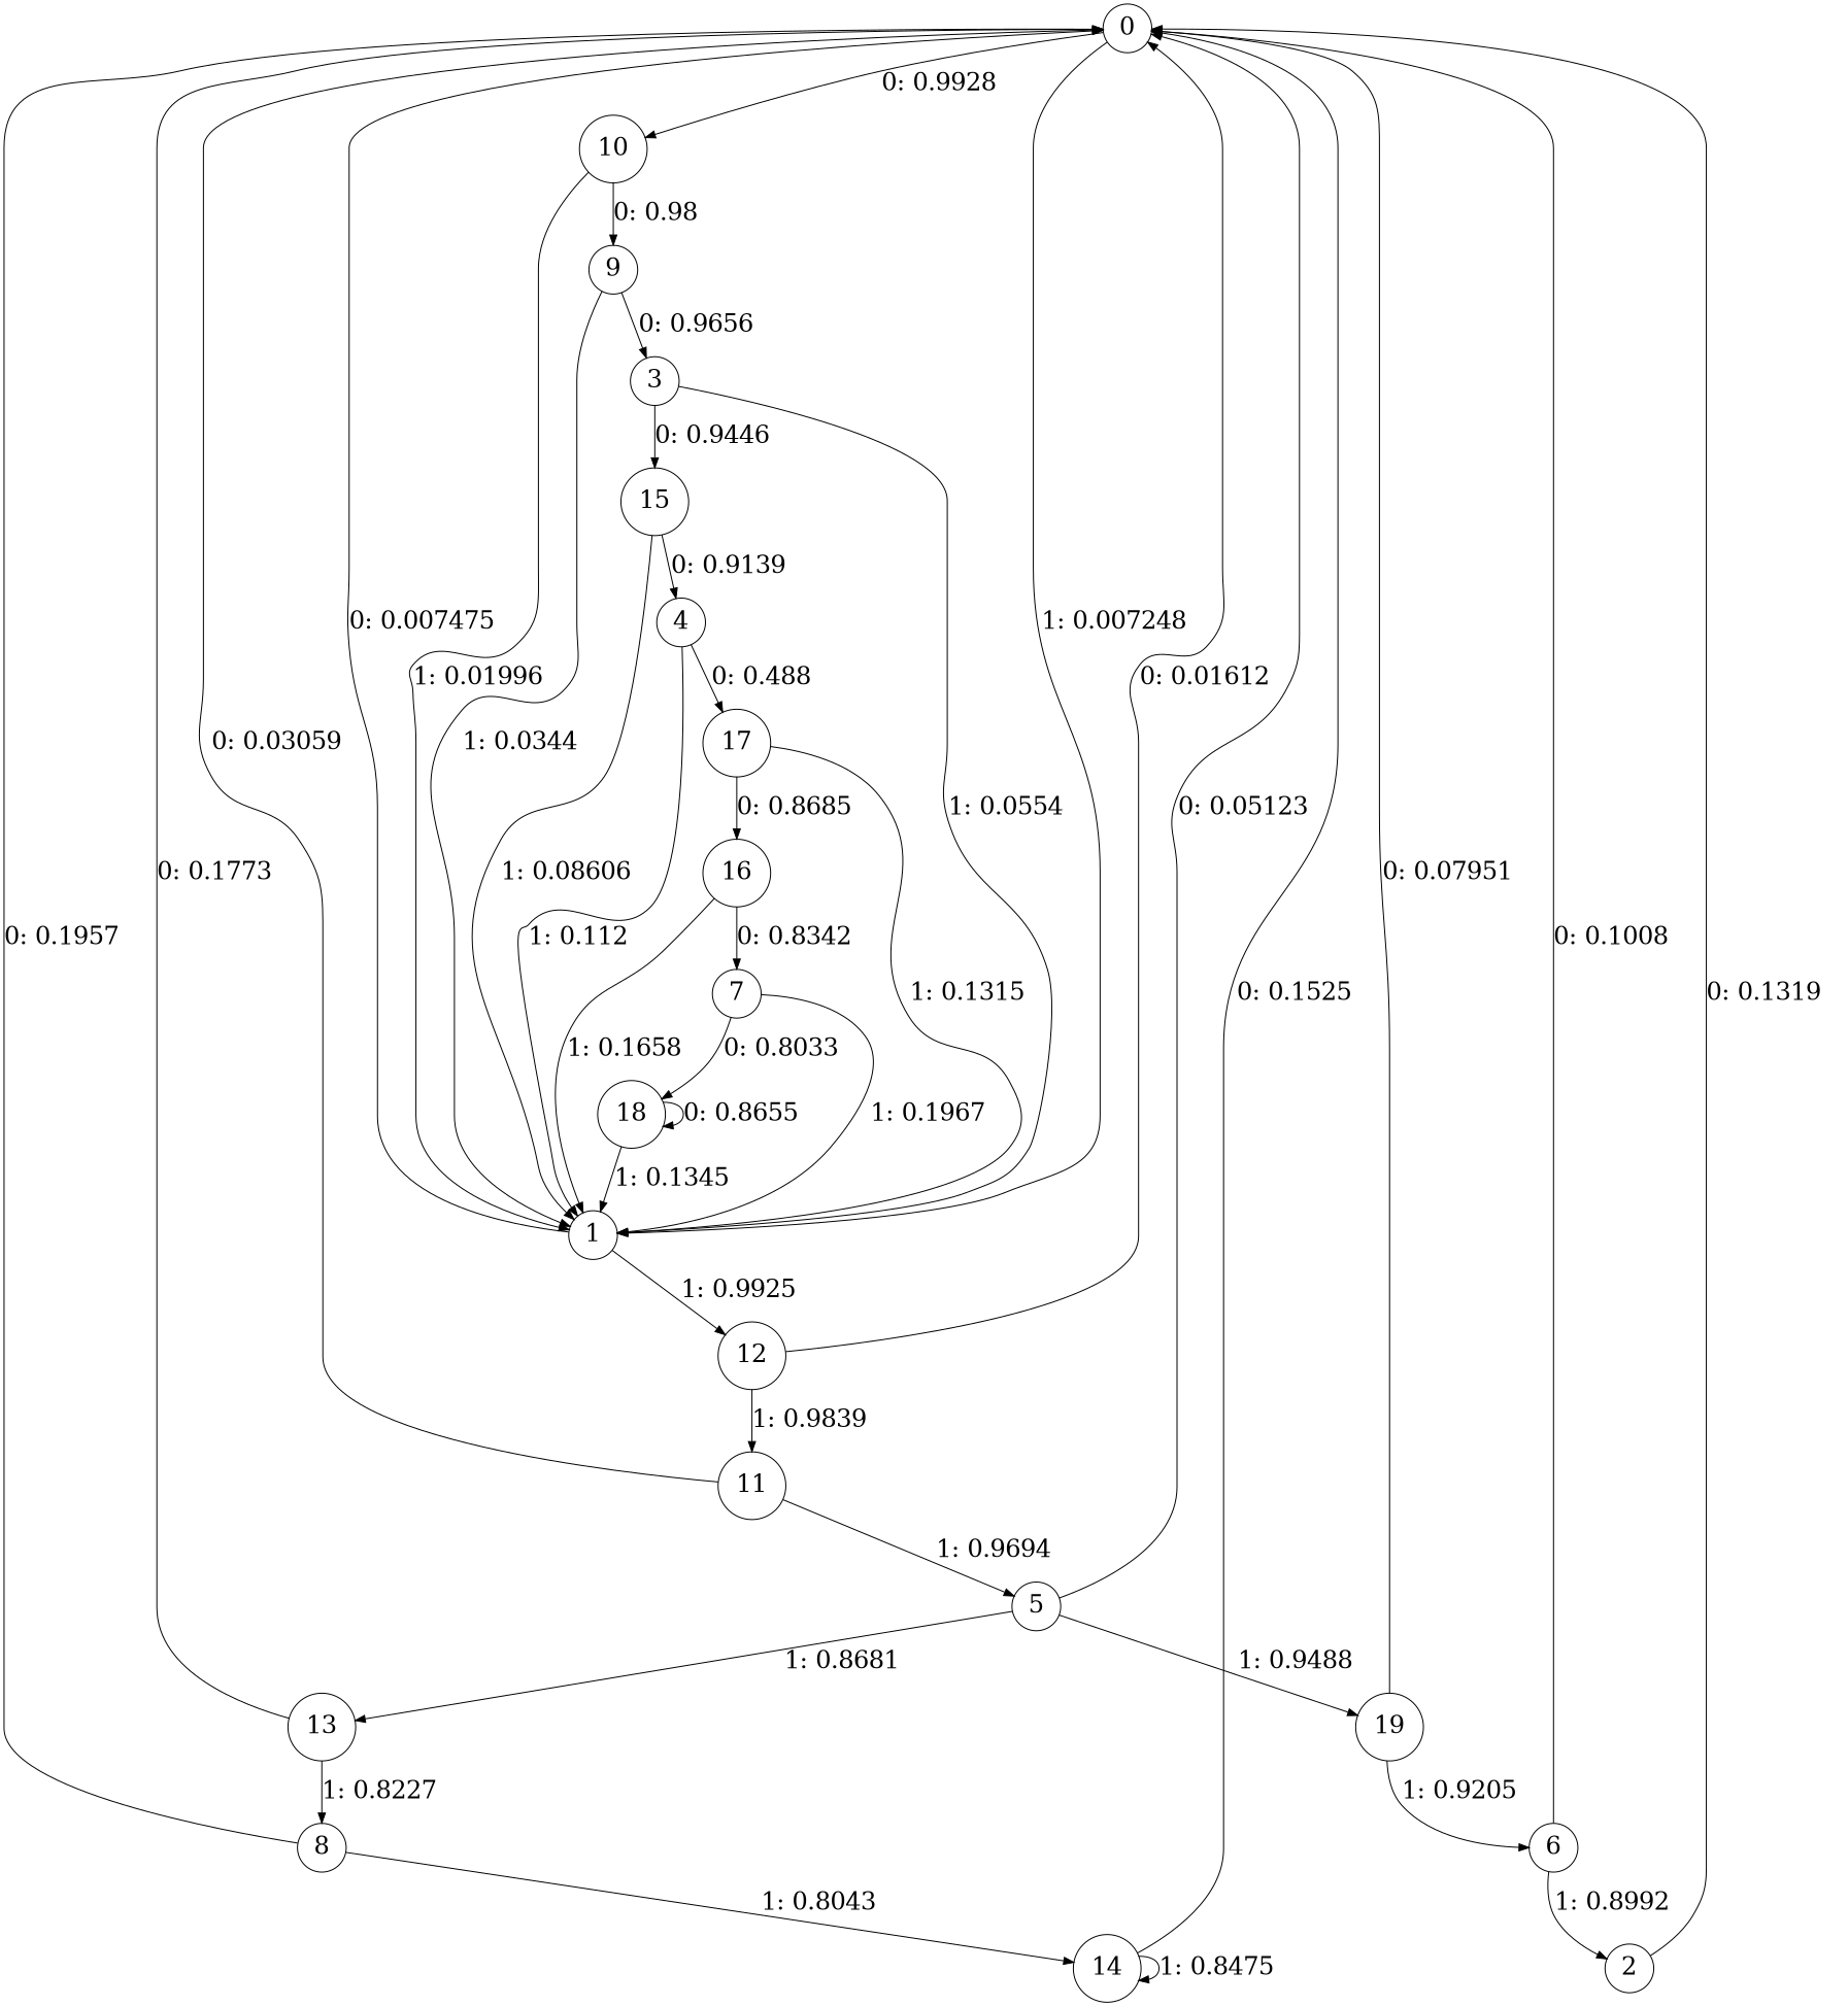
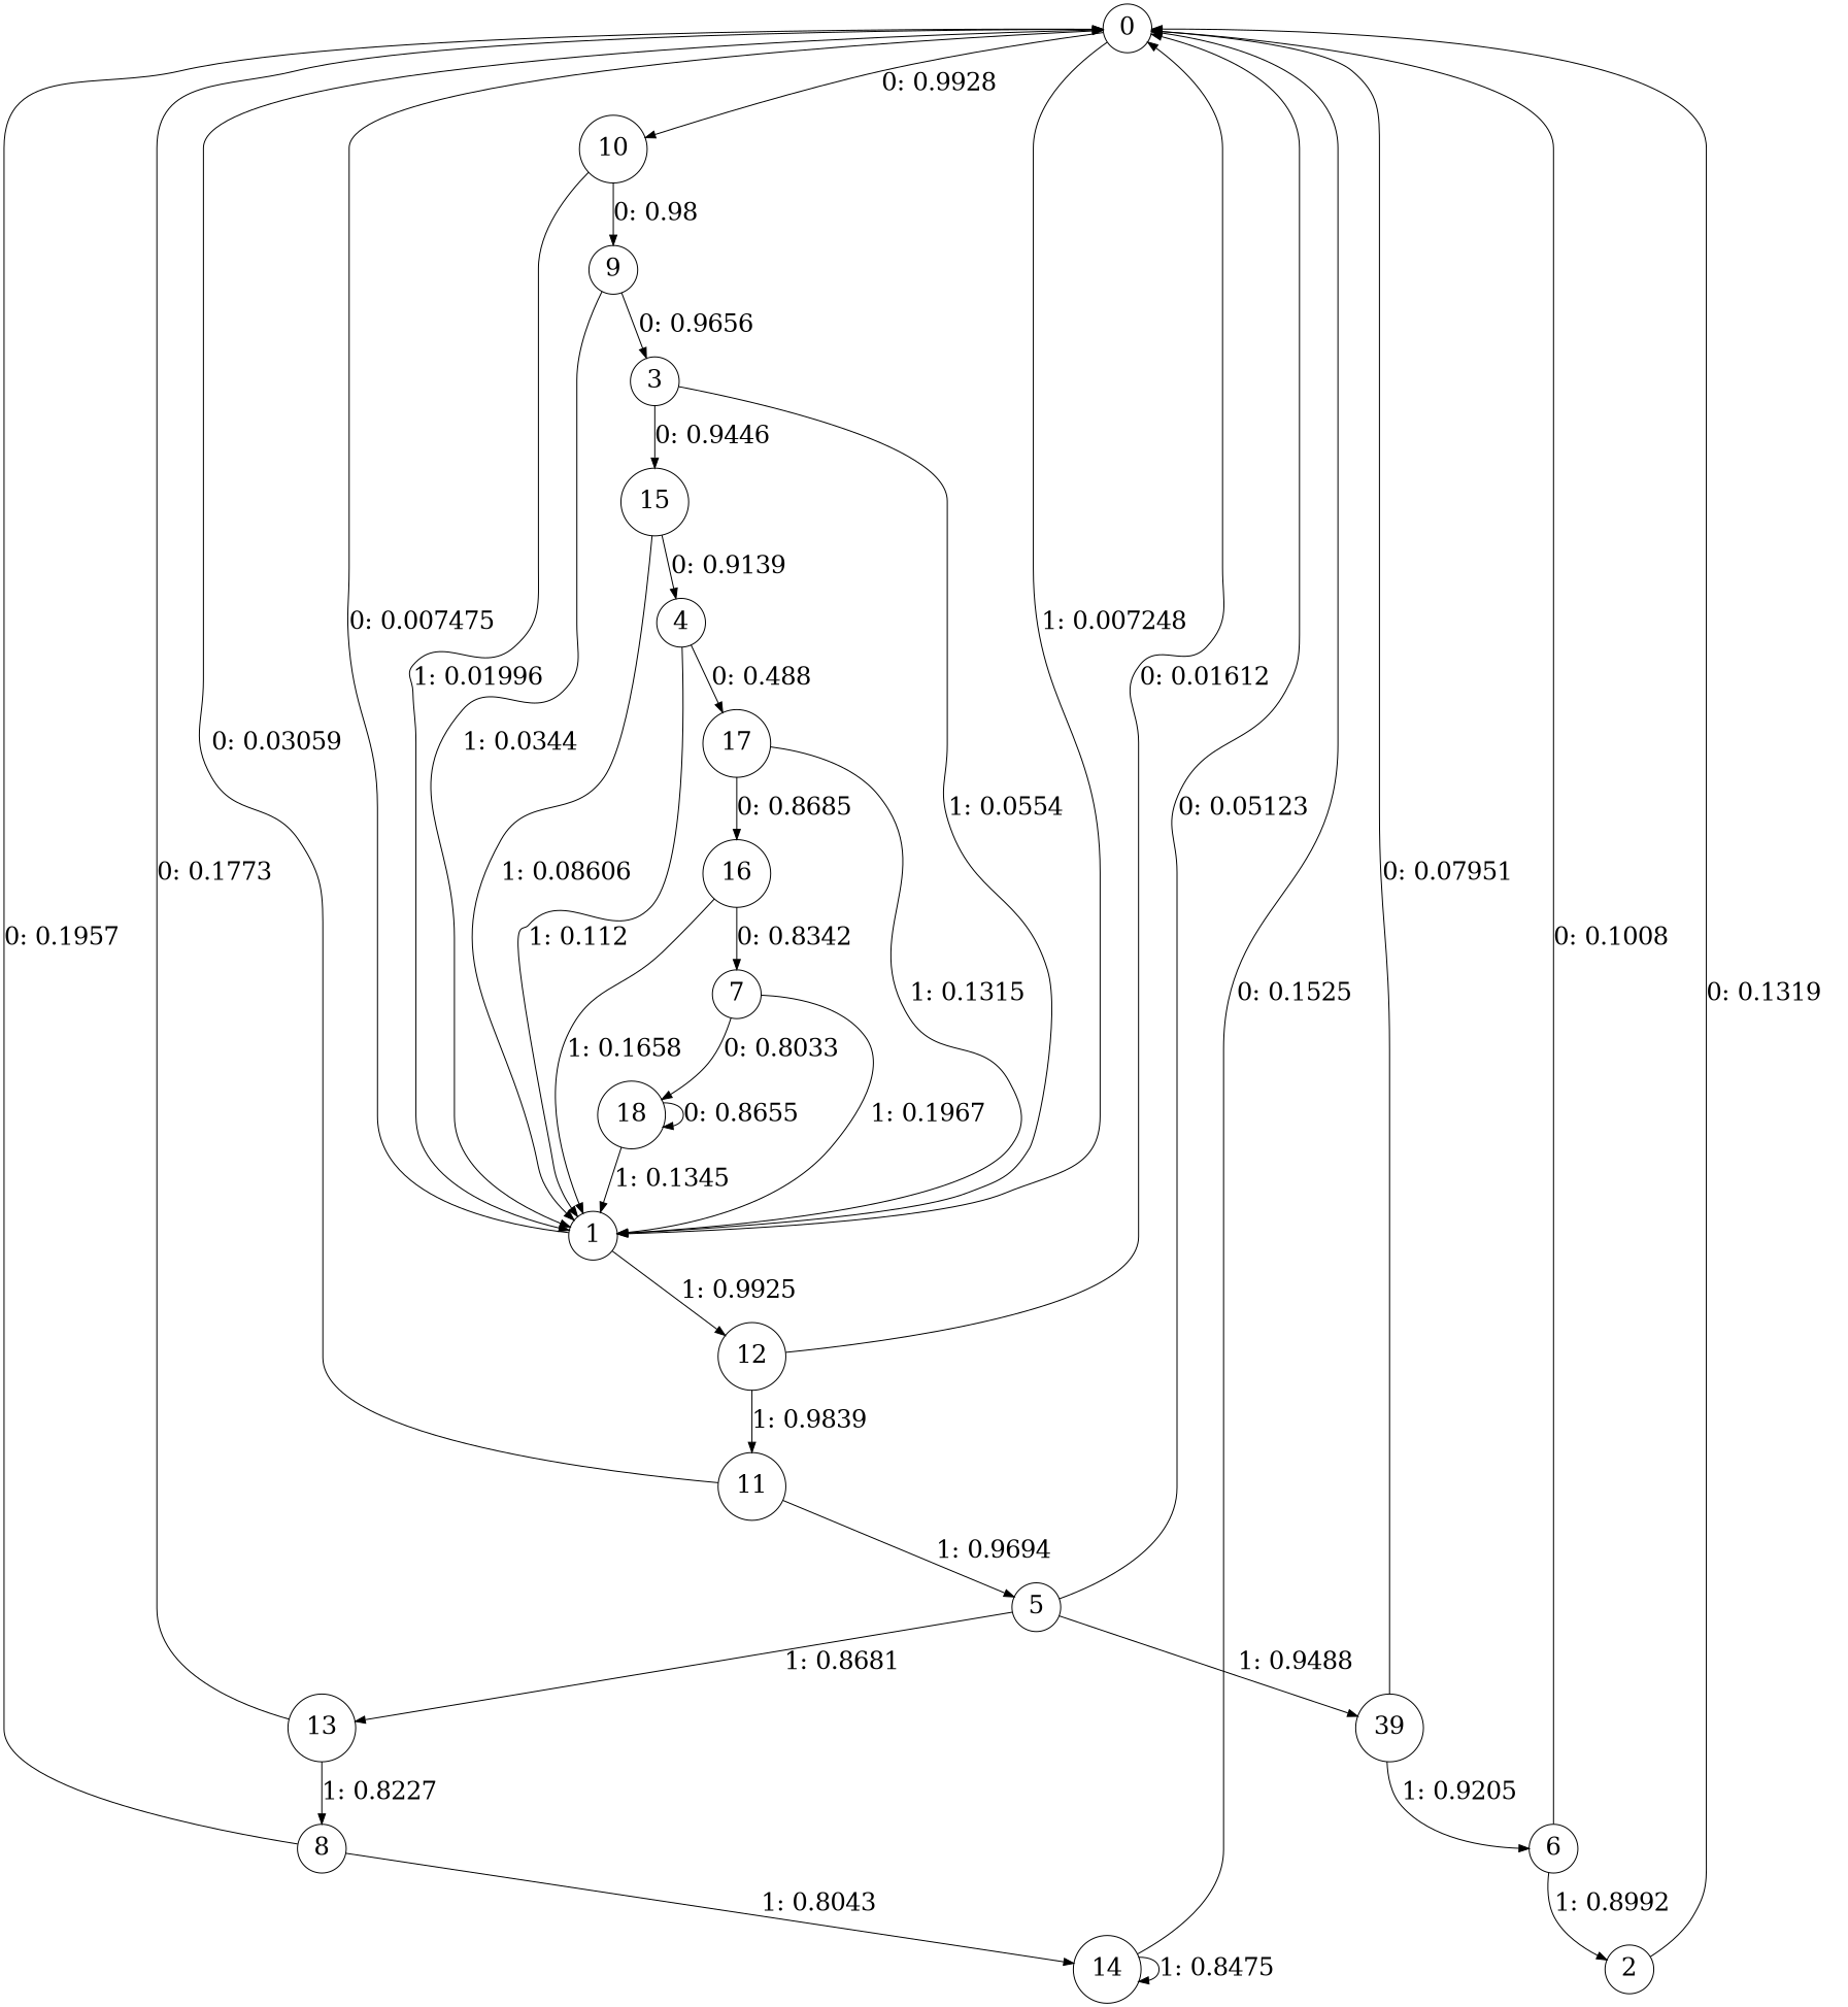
  digraph {
    node [fontsize=24 shape=circle]
    edge [fontsize=24]
    0
    10
    1
    9
    12
    3
    11
    5
    2
    13
    8
    14
    15
    4
    17
    16
    7
-   19
+   19 [label=39]
    6
    18
    0 -> 10 [label="0: 0.9928   "]
    0 -> 1 [label="1: 0.007248  "]
    10 -> 1 [label="1: 0.01996  "]
    10 -> 9 [label="0: 0.98     "]
    1 -> 0 [label="0: 0.007475  "]
    1 -> 12 [label="1: 0.9925   "]
    9 -> 1 [label="1: 0.0344   "]
    9 -> 3 [label="0: 0.9656   "]
    12 -> 0 [label="0: 0.01612  "]
    12 -> 11 [label="1: 0.9839   "]
    3 -> 1 [label="1: 0.0554   "]
    3 -> 15 [label="0: 0.9446   "]
    11 -> 0 [label="0: 0.03059  "]
    11 -> 5 [label="1: 0.9694   "]
    5 -> 0 [label="0: 0.05123  "]
    5 -> 13 [label="1: 0.8681   "]
    5 -> 19 [label="1: 0.9488   "]
    2 -> 0 [label="0: 0.1319   "]
    13 -> 0 [label="0: 0.1773   "]
    13 -> 8 [label="1: 0.8227   "]
    8 -> 0 [label="0: 0.1957   "]
    8 -> 14 [label="1: 0.8043   "]
    14 -> 0 [label="0: 0.1525   "]
    14 -> 14 [label="1: 0.8475   "]
    15 -> 1 [label="1: 0.08606  "]
    15 -> 4 [label="0: 0.9139   "]
    4 -> 1 [label="1: 0.112    "]
    4 -> 17 [label="0: 0.488    "]
    17 -> 1 [label="1: 0.1315   "]
    17 -> 16 [label="0: 0.8685   "]
    16 -> 1 [label="1: 0.1658   "]
    16 -> 7 [label="0: 0.8342   "]
    7 -> 1 [label="1: 0.1967   "]
    7 -> 18 [label="0: 0.8033   "]
    19 -> 0 [label="0: 0.07951  "]
    19 -> 6 [label="1: 0.9205   "]
    6 -> 0 [label="0: 0.1008   "]
    6 -> 2 [label="1: 0.8992   "]
    18 -> 1 [label="1: 0.1345   "]
    18 -> 18 [label="0: 0.8655   "]
  }
